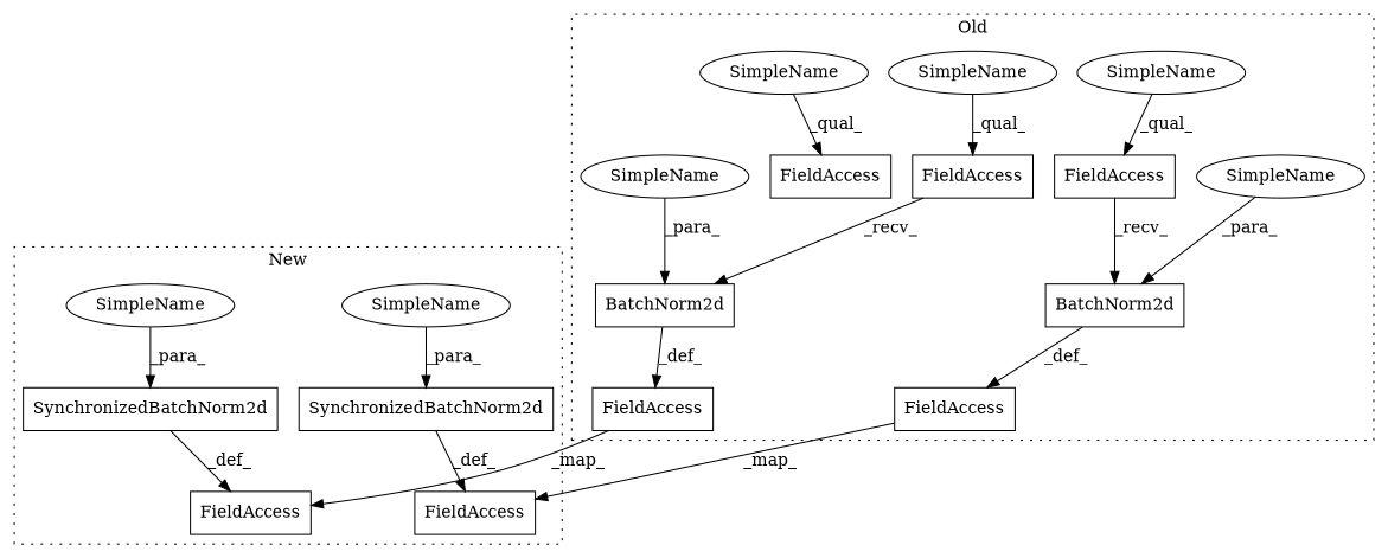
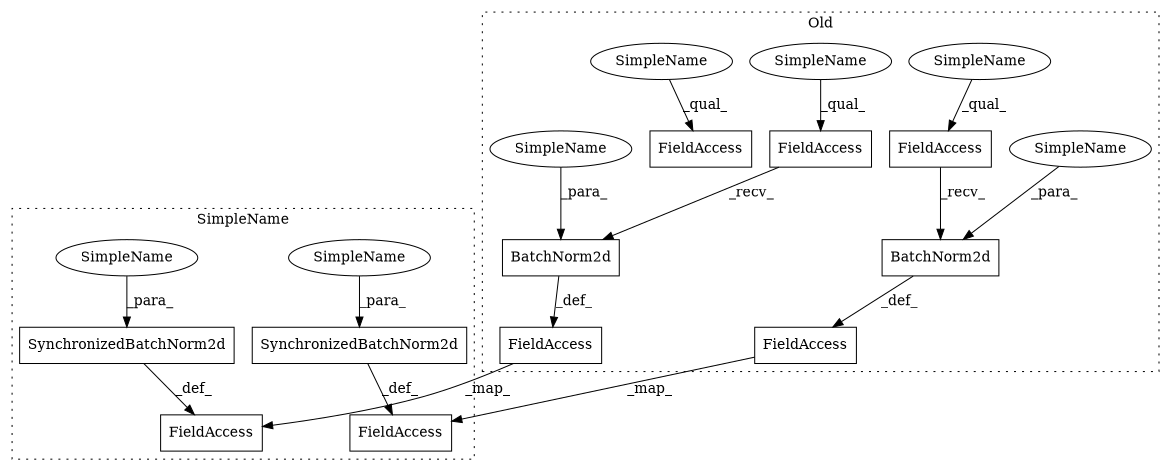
  digraph {
    node [a=22 l=9 s=1691 shape=box]
    n1 [a=32 l="12,1" label=BatchNorm2d s="1700,1715"]
    n2 [l=8 label=FieldAccess]
    n3 [l=8 label=FieldAccess s=1350]
    n4 [a=32 l="12,1" label=BatchNorm2d s="1359,1374"]
    n5 [label=FieldAccess s=1398]
    n6 [label=FieldAccess s=1155]
    n7 [l=8 label=FieldAccess s=1593]
    n8 [a=42 l=3 label=SimpleName s=1371 shape=ellipse]
    n9 [a=42 l=3 label=SimpleName s=1712 shape=ellipse]
    n10 [a=42 l=5 label=SimpleName shape=ellipse]
    n11 [a=42 l=5 label=SimpleName s=1593 shape=ellipse]
    n12 [a=42 l=5 label=SimpleName s=1350 shape=ellipse]
    n13 [a=32 l="24,1" label=SynchronizedBatchNorm2d s="1748,1775"]
    n14 [label=FieldAccess s=1449]
    n15 [a=32 l="24,1" label=SynchronizedBatchNorm2d s="1398,1425"]
    n16 [label=FieldAccess s=1200]
    n17 [a=42 l=3 label=SimpleName s=1772 shape=ellipse]
    n18 [a=42 l=3 label=SimpleName s=1422 shape=ellipse]
    subgraph cluster_1 {
      label=Old
      style=dotted
      n1
      n2
      n3
      n4
      n5
      n6
      n7
      n8
      n9
      n10
      n11
      n12
    }
    subgraph cluster_2 {
-     label=New
+     label=SimpleName
      style=dotted
      n13
      n14
      n15
      n16
      n17
      n18
    }
    n1 -> n5 [label=_def_]
    n2 -> n1 [label=_recv_]
    n3 -> n4 [label=_recv_]
    n4 -> n6 [label=_def_]
    n5 -> n14 [label=_map_]
    n6 -> n16 [label=_map_]
    n8 -> n4 [label=_para_]
    n9 -> n1 [label=_para_]
    n10 -> n2 [label=_qual_]
    n11 -> n7 [label=_qual_]
    n12 -> n3 [label=_qual_]
    n13 -> n14 [label=_def_]
    n15 -> n16 [label=_def_]
    n17 -> n13 [label=_para_]
    n18 -> n15 [label=_para_]
  }
